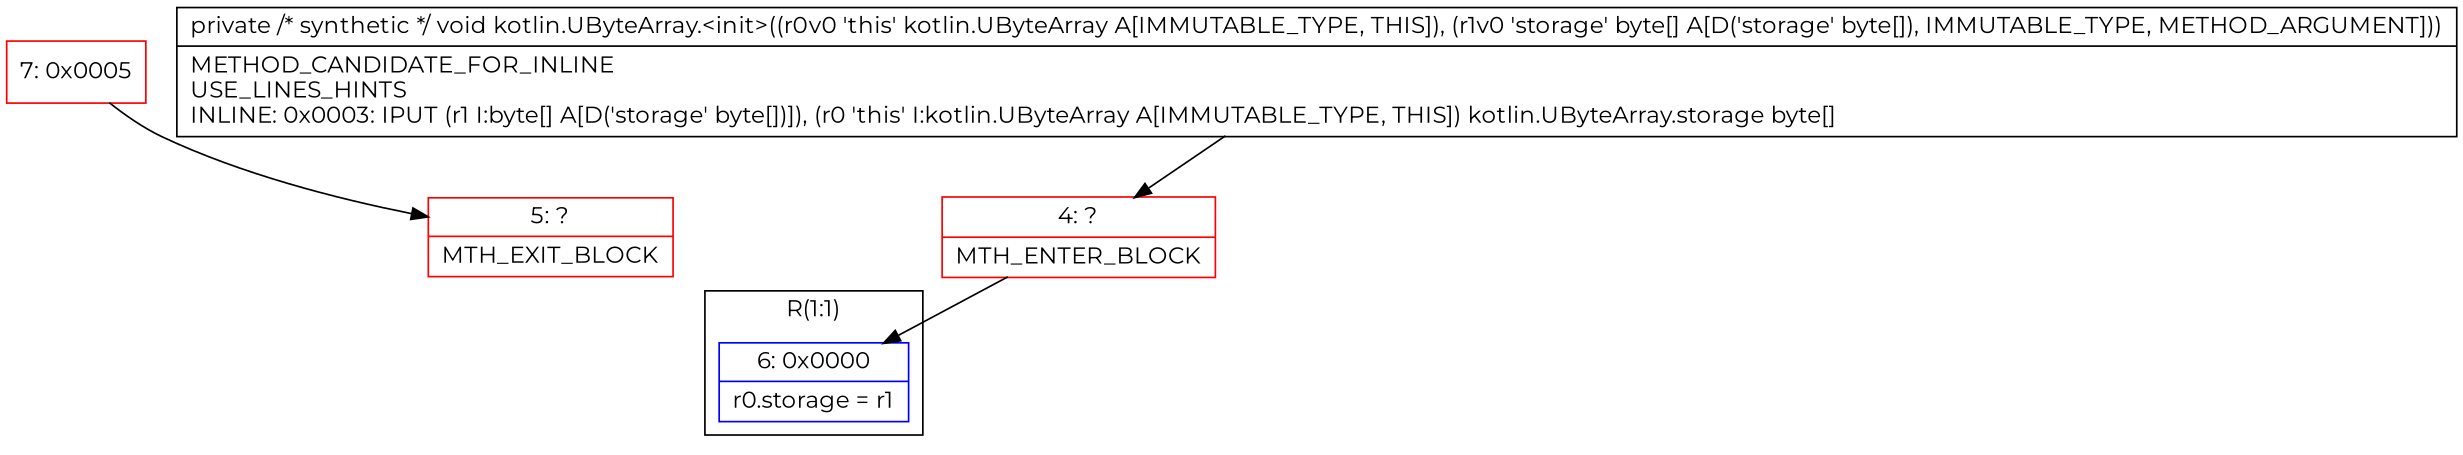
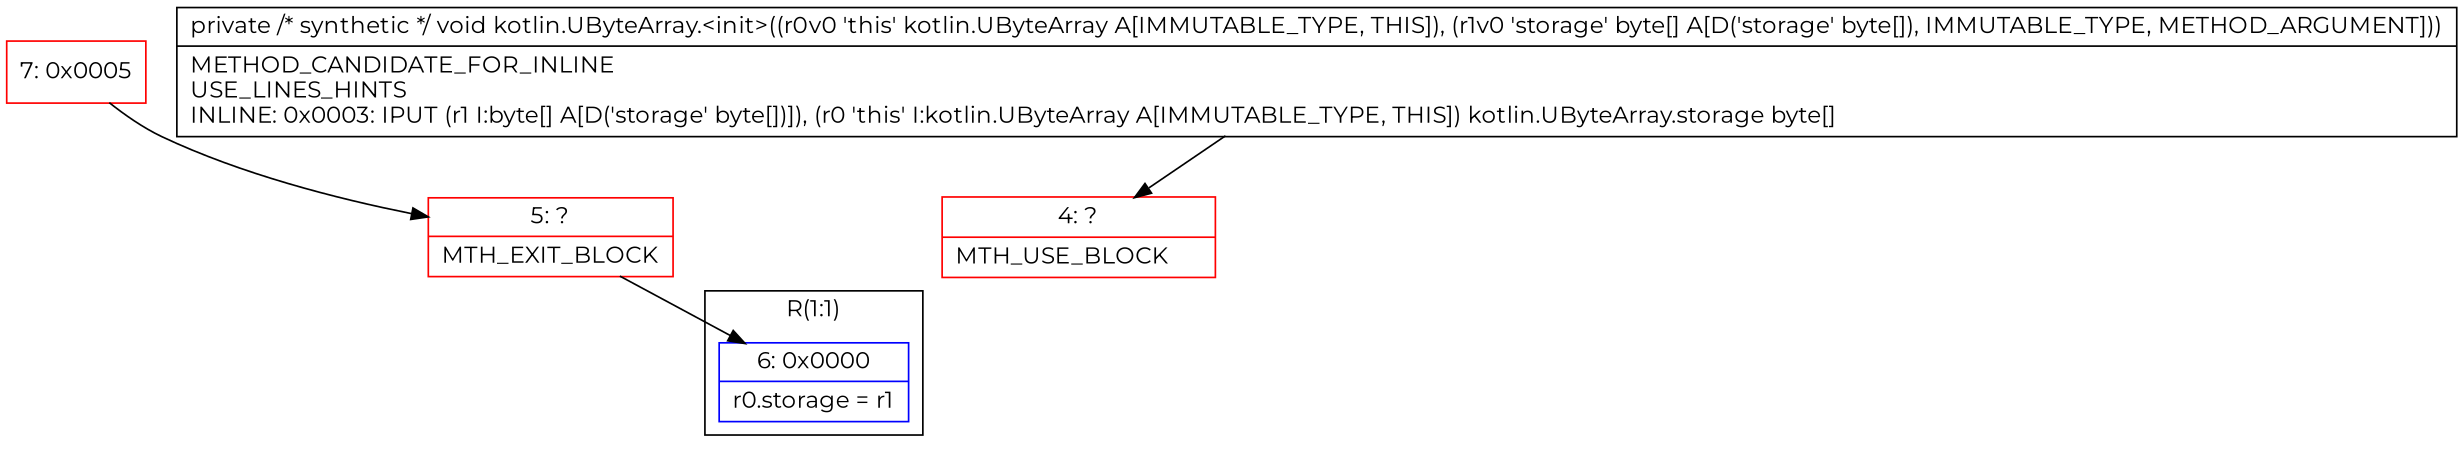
  digraph {
    fontname=Montserrat
    node [color=red fontname=Montserrat shape=record]
    edge [fontname=Montserrat]
    n1 [color=blue label="{6\:\ 0x0000|r0.storage = r1\l}"]
    n2 [label="{7\:\ 0x0005}"]
    n3 [label="{5\:\ ?|MTH_EXIT_BLOCK\l}"]
-   n4 [label="{4\:\ ?|MTH_ENTER_BLOCK\l}"]
+   n4 [label="{4\:\ ?|MTH_USE_BLOCK\l}"]
    n5 [label="{private \/* synthetic *\/ void kotlin.UByteArray.\<init\>((r0v0 'this' kotlin.UByteArray A[IMMUTABLE_TYPE, THIS]), (r1v0 'storage' byte[] A[D('storage' byte[]), IMMUTABLE_TYPE, METHOD_ARGUMENT]))  | METHOD_CANDIDATE_FOR_INLINE\lUSE_LINES_HINTS\lINLINE: 0x0003: IPUT  (r1 I:byte[] A[D('storage' byte[])]), (r0 'this' I:kotlin.UByteArray A[IMMUTABLE_TYPE, THIS]) kotlin.UByteArray.storage byte[]\l}" color=""]
    subgraph cluster_1 {
      label="R(1:1)"
      n1
    }
    n2 -> n3
-   n4 -> n1
+   n3 -> n1
    n5 -> n4
  }
